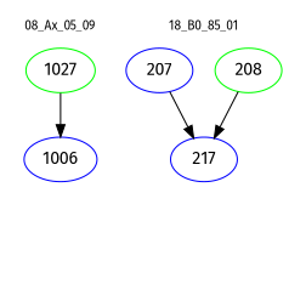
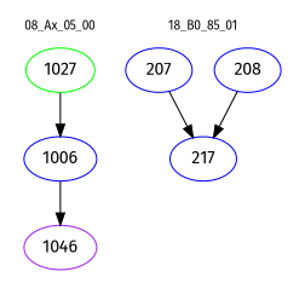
  digraph {
    fontname="Fira Sans"
    node [color=blue fontname="Fira Sans"]
    edge [color=black fontname="Fira Sans"]
    n1 [color=green label=1027]
    n2 [label=1006]
-   n4 [color=green label=208]
+   n3 [color=purple label=1046]
+   n4 [label=208]
    n5 [label=207]
    n6 [label=217]
    subgraph cluster_1 {
      color=white
      fontsize=10
-     label="08_Ax_05_09"
+     label="08_Ax_05_00"
      n1
      n2
+     n3
    }
    subgraph cluster_2 {
      color=white
      fontsize=10
      label="18_B0_85_01"
      n4
      n5
      n6
    }
    n1 -> n2
+   n2 -> n3
    n4 -> n6
    n5 -> n6
  }
